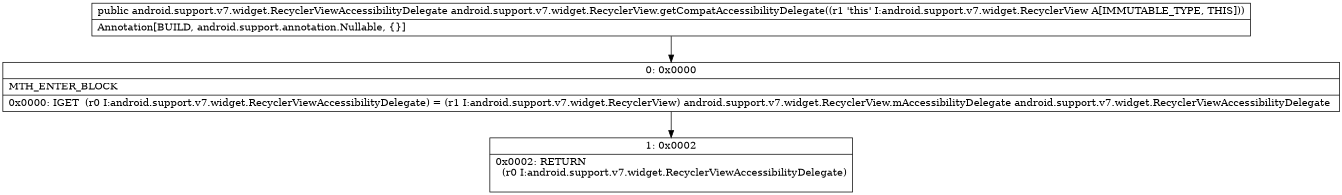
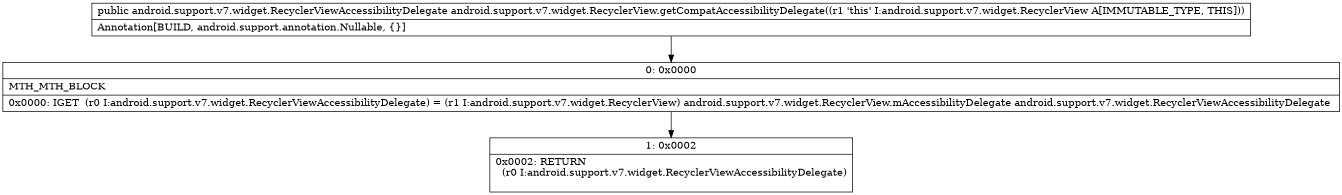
  digraph {
    node [shape=record]
-   n1 [label="{0\:\ 0x0000|MTH_ENTER_BLOCK\l|0x0000: IGET  (r0 I:android.support.v7.widget.RecyclerViewAccessibilityDelegate) = (r1 I:android.support.v7.widget.RecyclerView) android.support.v7.widget.RecyclerView.mAccessibilityDelegate android.support.v7.widget.RecyclerViewAccessibilityDelegate \l}"]
+   n1 [label="{0\:\ 0x0000|MTH_MTH_BLOCK\l|0x0000: IGET  (r0 I:android.support.v7.widget.RecyclerViewAccessibilityDelegate) = (r1 I:android.support.v7.widget.RecyclerView) android.support.v7.widget.RecyclerView.mAccessibilityDelegate android.support.v7.widget.RecyclerViewAccessibilityDelegate \l}"]
    n2 [label="{1\:\ 0x0002|0x0002: RETURN  \l  (r0 I:android.support.v7.widget.RecyclerViewAccessibilityDelegate)\l \l}"]
    n3 [label="{public android.support.v7.widget.RecyclerViewAccessibilityDelegate android.support.v7.widget.RecyclerView.getCompatAccessibilityDelegate((r1 'this' I:android.support.v7.widget.RecyclerView A[IMMUTABLE_TYPE, THIS]))  | Annotation[BUILD, android.support.annotation.Nullable, \{\}]\l}"]
    n1 -> n2
    n3 -> n1
  }
